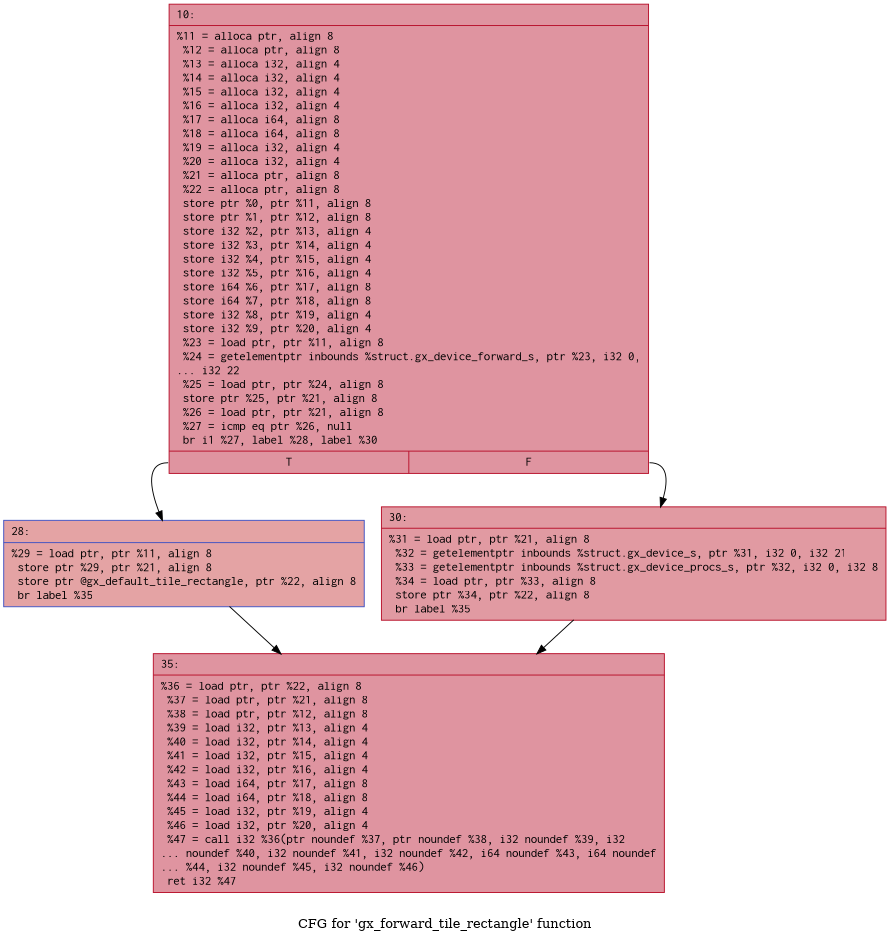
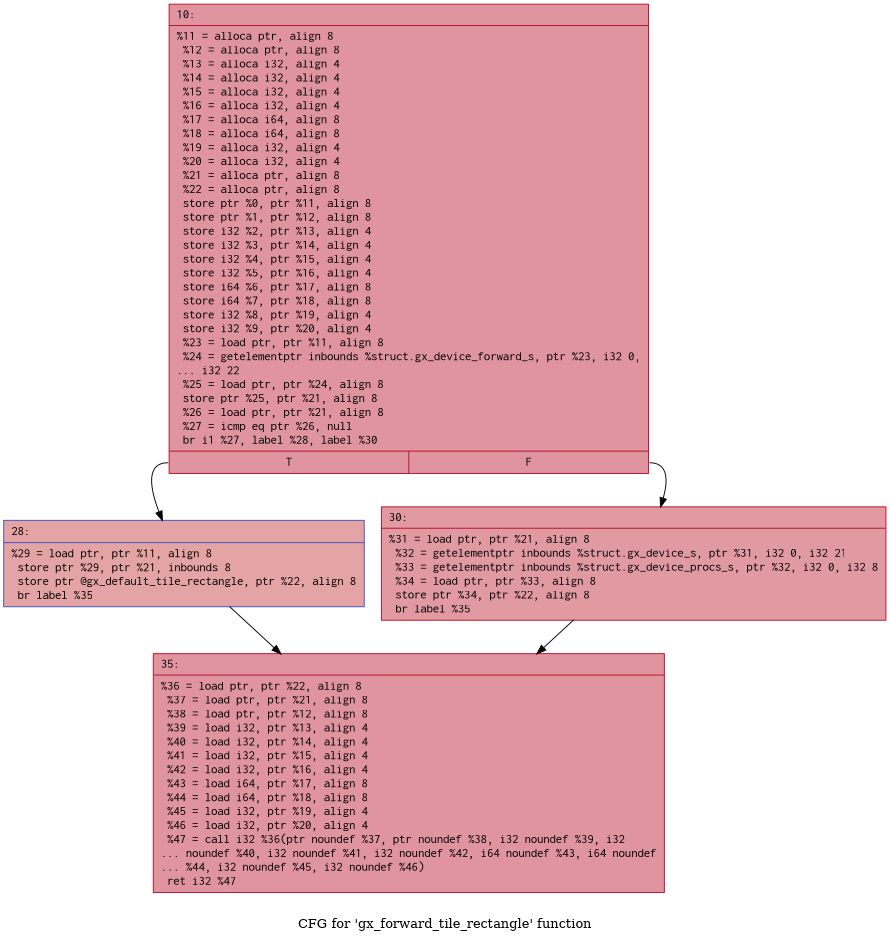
  digraph {
    label="CFG for 'gx_forward_tile_rectangle' function"
    node [color="#b70d28ff" fillcolor="#b70d2870" fontname=Courier shape=record style=filled]
    n1 [label="{10:\l|  %11 = alloca ptr, align 8\l  %12 = alloca ptr, align 8\l  %13 = alloca i32, align 4\l  %14 = alloca i32, align 4\l  %15 = alloca i32, align 4\l  %16 = alloca i32, align 4\l  %17 = alloca i64, align 8\l  %18 = alloca i64, align 8\l  %19 = alloca i32, align 4\l  %20 = alloca i32, align 4\l  %21 = alloca ptr, align 8\l  %22 = alloca ptr, align 8\l  store ptr %0, ptr %11, align 8\l  store ptr %1, ptr %12, align 8\l  store i32 %2, ptr %13, align 4\l  store i32 %3, ptr %14, align 4\l  store i32 %4, ptr %15, align 4\l  store i32 %5, ptr %16, align 4\l  store i64 %6, ptr %17, align 8\l  store i64 %7, ptr %18, align 8\l  store i32 %8, ptr %19, align 4\l  store i32 %9, ptr %20, align 4\l  %23 = load ptr, ptr %11, align 8\l  %24 = getelementptr inbounds %struct.gx_device_forward_s, ptr %23, i32 0,\l... i32 22\l  %25 = load ptr, ptr %24, align 8\l  store ptr %25, ptr %21, align 8\l  %26 = load ptr, ptr %21, align 8\l  %27 = icmp eq ptr %26, null\l  br i1 %27, label %28, label %30\l|{<s0>T|<s1>F}}"]
-   n2 [color="#3d50c3ff" fillcolor="#c32e3170" label="{28:\l|  %29 = load ptr, ptr %11, align 8\l  store ptr %29, ptr %21, align 8\l  store ptr @gx_default_tile_rectangle, ptr %22, align 8\l  br label %35\l}"]
+   n2 [color="#3d50c3ff" fillcolor="#c32e3170" label="{28:\l|  %29 = load ptr, ptr %11, align 8\l  store ptr %29, ptr %21, inbounds 8\l  store ptr @gx_default_tile_rectangle, ptr %22, align 8\l  br label %35\l}"]
    n3 [fillcolor="#bb1b2c70" label="{30:\l|  %31 = load ptr, ptr %21, align 8\l  %32 = getelementptr inbounds %struct.gx_device_s, ptr %31, i32 0, i32 21\l  %33 = getelementptr inbounds %struct.gx_device_procs_s, ptr %32, i32 0, i32 8\l  %34 = load ptr, ptr %33, align 8\l  store ptr %34, ptr %22, align 8\l  br label %35\l}"]
    n4 [label="{35:\l|  %36 = load ptr, ptr %22, align 8\l  %37 = load ptr, ptr %21, align 8\l  %38 = load ptr, ptr %12, align 8\l  %39 = load i32, ptr %13, align 4\l  %40 = load i32, ptr %14, align 4\l  %41 = load i32, ptr %15, align 4\l  %42 = load i32, ptr %16, align 4\l  %43 = load i64, ptr %17, align 8\l  %44 = load i64, ptr %18, align 8\l  %45 = load i32, ptr %19, align 4\l  %46 = load i32, ptr %20, align 4\l  %47 = call i32 %36(ptr noundef %37, ptr noundef %38, i32 noundef %39, i32\l... noundef %40, i32 noundef %41, i32 noundef %42, i64 noundef %43, i64 noundef\l... %44, i32 noundef %45, i32 noundef %46)\l  ret i32 %47\l}"]
    n1 -> n2 [tailport=s0]
    n1 -> n3 [tailport=s1]
    n2 -> n4
    n3 -> n4
  }
